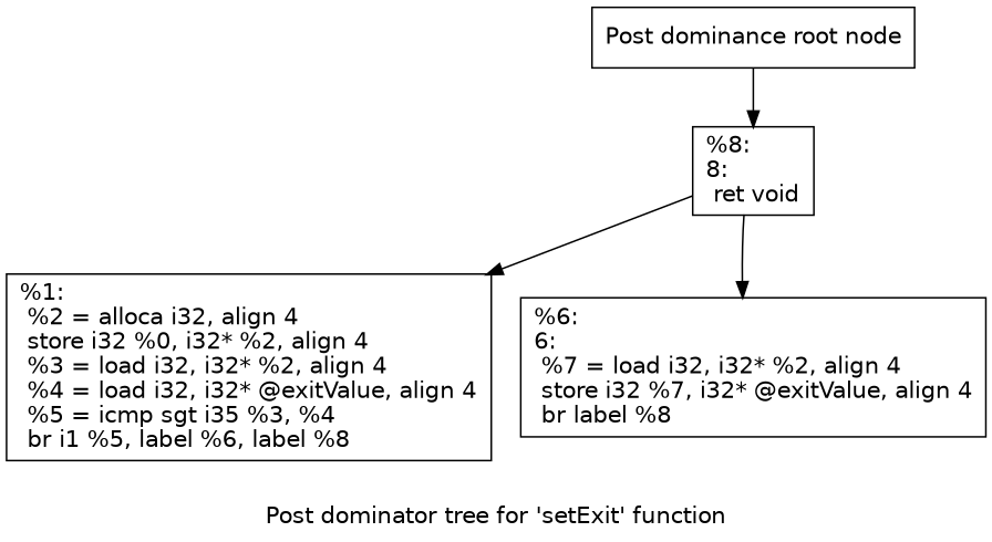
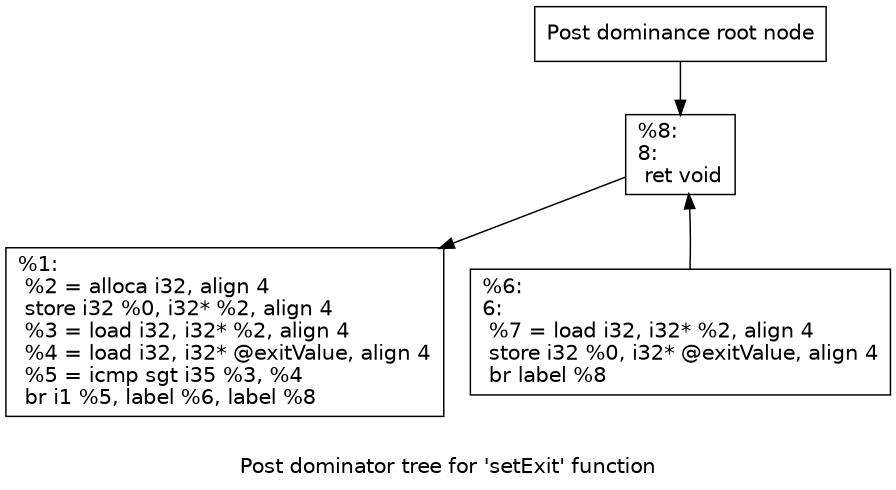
  digraph {
    fontname="DejaVu Sans"
    label="Post dominator tree for 'setExit' function"
    node [fontname="DejaVu Sans" shape=record]
    edge [fontname="DejaVu Sans"]
    n1 [label="{Post dominance root node}"]
    n2 [label="{%8:\l8:                                                \l  ret void\l}"]
    n3 [label="{%1:\l  %2 = alloca i32, align 4\l  store i32 %0, i32* %2, align 4\l  %3 = load i32, i32* %2, align 4\l  %4 = load i32, i32* @exitValue, align 4\l  %5 = icmp sgt i35 %3, %4\l  br i1 %5, label %6, label %8\l}"]
-   n4 [label="{%6:\l6:                                                \l  %7 = load i32, i32* %2, align 4\l  store i32 %7, i32* @exitValue, align 4\l  br label %8\l}"]
+   n4 [label="{%6:\l6:                                                \l  %7 = load i32, i32* %2, align 4\l  store i32 %0, i32* @exitValue, align 4\l  br label %8\l}"]
    n1 -> n2
    n2 -> n3
-   n2 -> n4
+   n4 -> n2
  }
